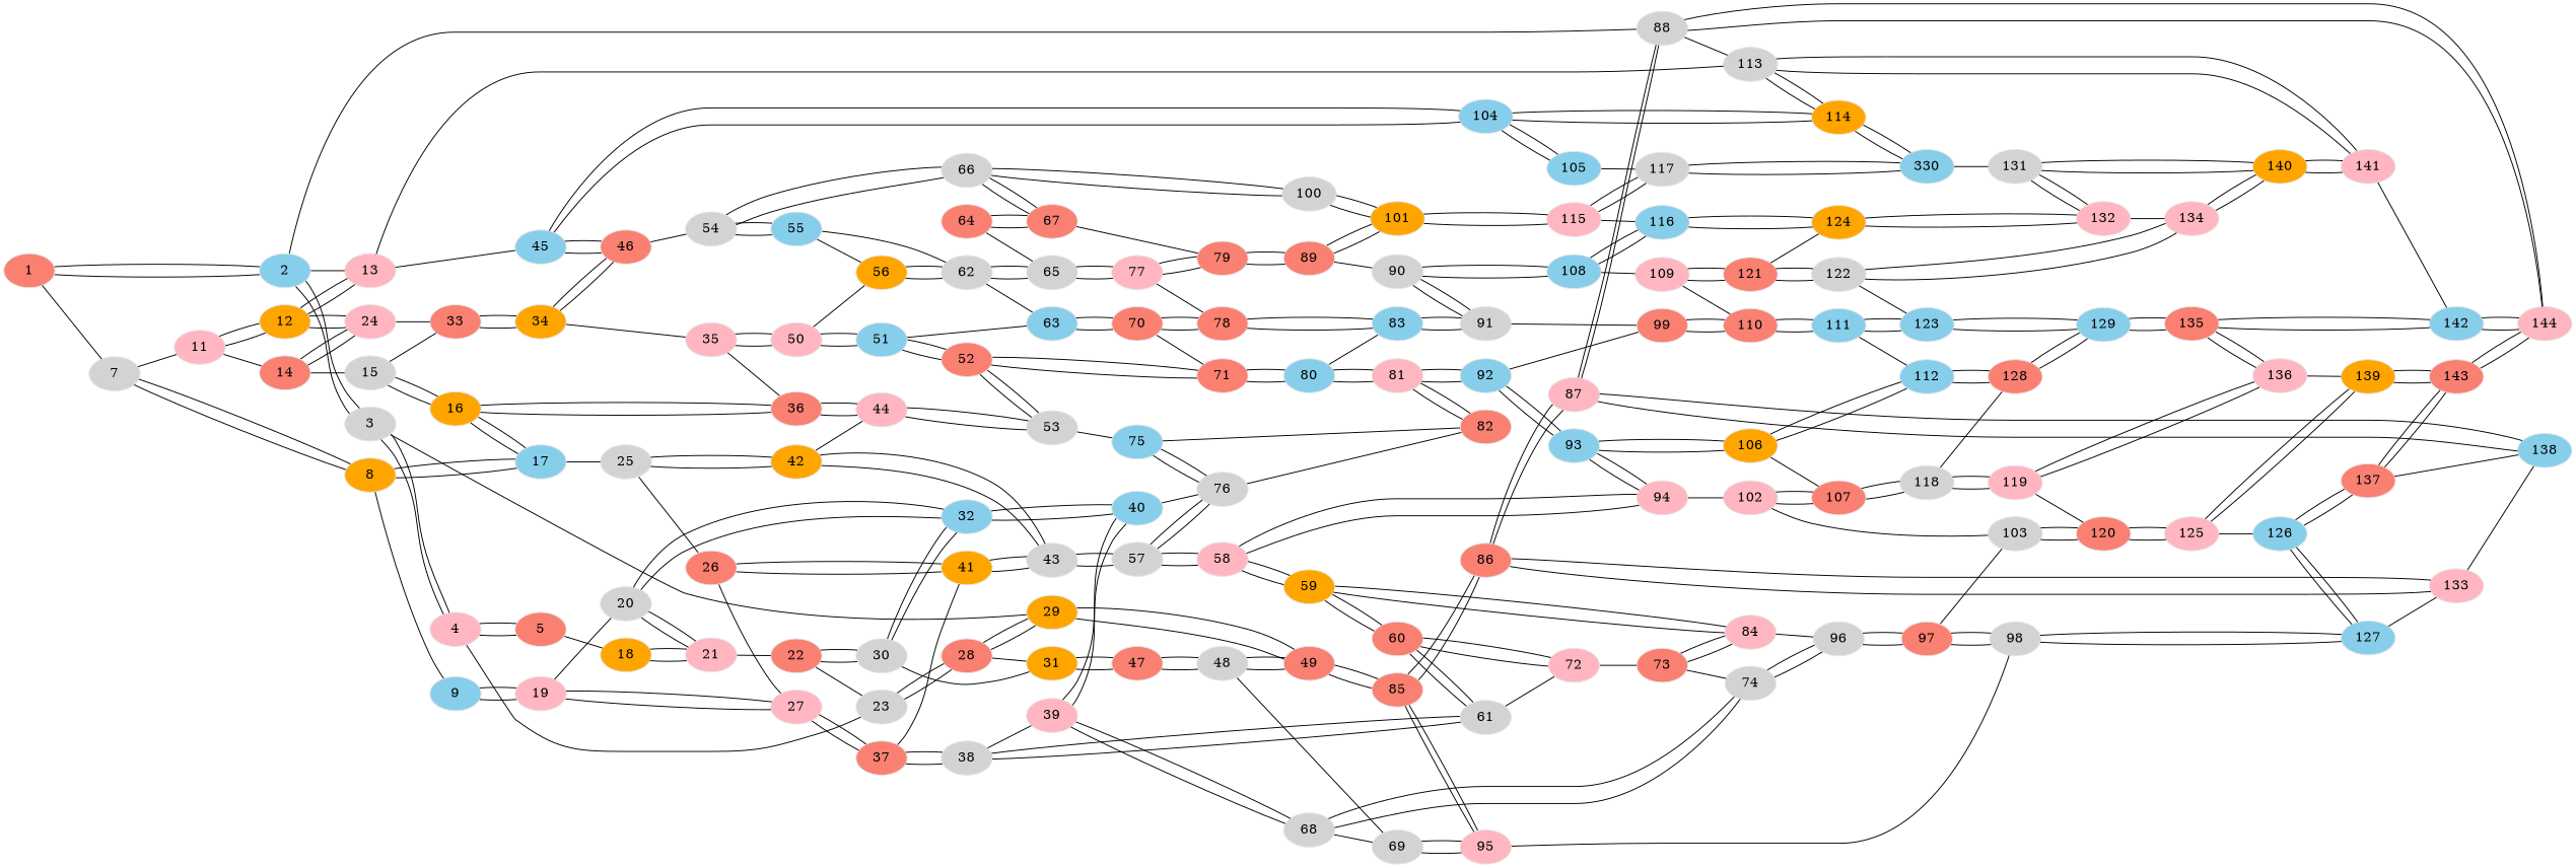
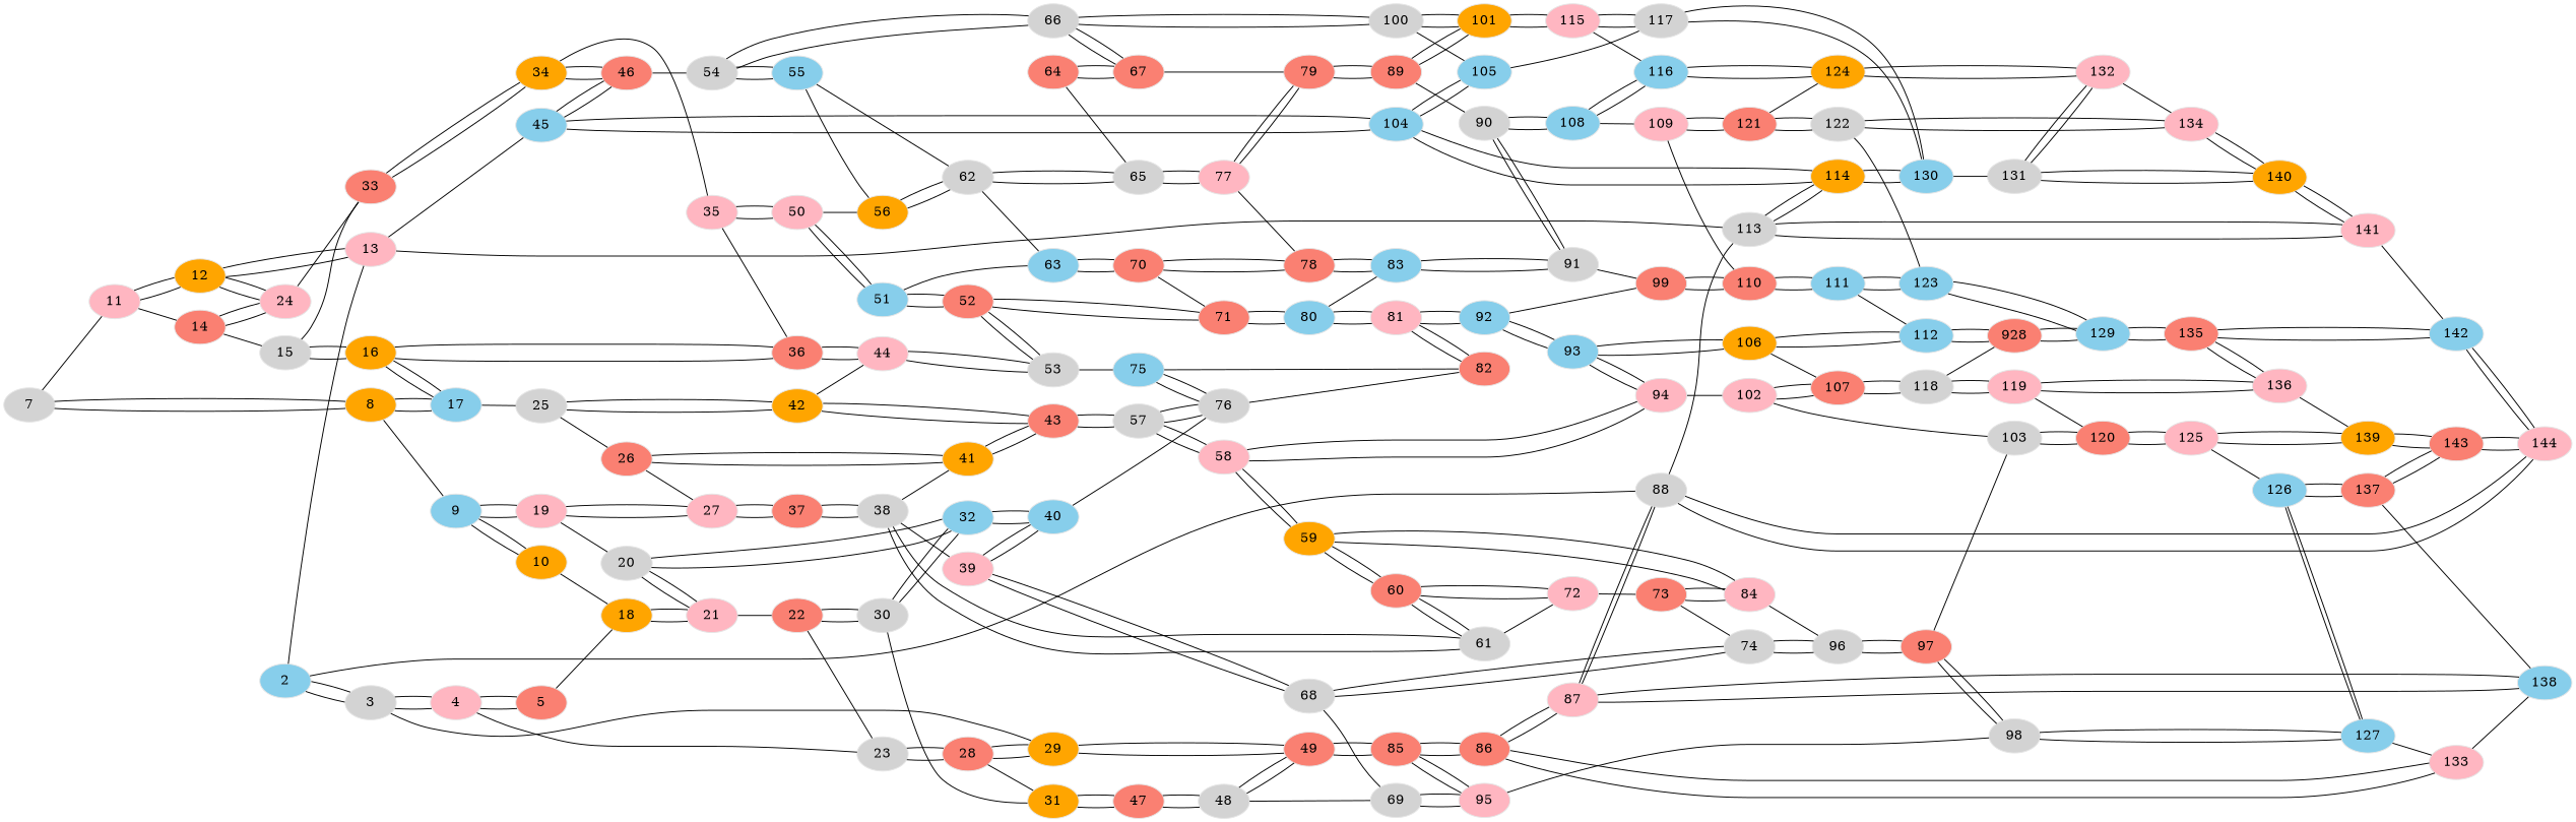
  graph {
    rankdir=LR
    node [color=gray90 fillcolor=salmon style=filled]
    2 [fillcolor=skyblue]
-   1
    7 [fillcolor=lightgrey]
    3 [fillcolor=lightgrey]
    13 [fillcolor=lightpink]
    88 [fillcolor=lightgrey]
    8 [fillcolor=orange]
    11 [fillcolor=lightpink]
    4 [fillcolor=lightpink]
    29 [fillcolor=orange]
    45 [fillcolor=skyblue]
    113 [fillcolor=lightgrey]
    144 [fillcolor=lightpink]
    5
    23 [fillcolor=lightgrey]
    49
    18 [fillcolor=orange]
    28
    21 [fillcolor=lightpink]
+   10 [fillcolor=orange]
    9 [fillcolor=skyblue]
    17 [fillcolor=skyblue]
    12 [fillcolor=orange]
    14
    19 [fillcolor=lightpink]
    25 [fillcolor=lightgrey]
    20 [fillcolor=lightgrey]
    27 [fillcolor=lightpink]
    24 [fillcolor=lightpink]
    15 [fillcolor=lightgrey]
    33
    46
    104 [fillcolor=skyblue]
    114 [fillcolor=orange]
    141 [fillcolor=lightpink]
    16 [fillcolor=orange]
    36
    34 [fillcolor=orange]
    44 [fillcolor=lightpink]
    26
    42 [fillcolor=orange]
    22
    32 [fillcolor=skyblue]
    37
    40 [fillcolor=skyblue]
    30 [fillcolor=lightgrey]
    31 [fillcolor=orange]
    41 [fillcolor=orange]
-   43 [fillcolor=lightgrey]
+   43
    38 [fillcolor=lightgrey]
    47
    85
    48 [fillcolor=lightgrey]
    76 [fillcolor=lightgrey]
    35 [fillcolor=lightpink]
    50 [fillcolor=lightpink]
    54 [fillcolor=lightgrey]
    51 [fillcolor=skyblue]
    56 [fillcolor=orange]
    53 [fillcolor=lightgrey]
    39 [fillcolor=lightpink]
    61 [fillcolor=lightgrey]
    68 [fillcolor=lightgrey]
    72 [fillcolor=lightpink]
    69 [fillcolor=lightgrey]
    74 [fillcolor=lightgrey]
    57 [fillcolor=lightgrey]
    58 [fillcolor=lightpink]
    75 [fillcolor=skyblue]
    105 [fillcolor=skyblue]
    55 [fillcolor=skyblue]
    66 [fillcolor=lightgrey]
    95 [fillcolor=lightpink]
    86
    52
    63 [fillcolor=skyblue]
    62 [fillcolor=lightgrey]
    71
    70
    80 [fillcolor=skyblue]
    82
    67
    100 [fillcolor=lightgrey]
    65 [fillcolor=lightgrey]
    64
    59 [fillcolor=orange]
    94 [fillcolor=lightpink]
    60
    84 [fillcolor=lightpink]
    102 [fillcolor=lightpink]
    96 [fillcolor=lightgrey]
    73
    77 [fillcolor=lightpink]
    78
    79
    101 [fillcolor=orange]
    89
    98 [fillcolor=lightgrey]
    83 [fillcolor=skyblue]
    81 [fillcolor=lightpink]
    97
    91 [fillcolor=lightgrey]
    90 [fillcolor=lightgrey]
    92 [fillcolor=skyblue]
    99
    93 [fillcolor=skyblue]
    87 [fillcolor=lightpink]
    133 [fillcolor=lightpink]
    138 [fillcolor=skyblue]
    108 [fillcolor=skyblue]
    115 [fillcolor=lightpink]
    109 [fillcolor=lightpink]
    116 [fillcolor=skyblue]
    110
    106 [fillcolor=orange]
    107
    112 [fillcolor=skyblue]
    103 [fillcolor=lightgrey]
    127 [fillcolor=skyblue]
    120
    111 [fillcolor=skyblue]
    117 [fillcolor=lightgrey]
    118 [fillcolor=lightgrey]
    125 [fillcolor=lightpink]
-   130 [fillcolor=skyblue label=330]
-   128
+   130 [fillcolor=skyblue]
+   128 [label=928]
    119 [fillcolor=lightpink]
    121
    124 [fillcolor=orange]
    122 [fillcolor=lightgrey]
    123 [fillcolor=skyblue]
    129 [fillcolor=skyblue]
    142 [fillcolor=skyblue]
    131 [fillcolor=lightgrey]
    132 [fillcolor=lightpink]
    136 [fillcolor=lightpink]
    139 [fillcolor=orange]
    126 [fillcolor=skyblue]
    134 [fillcolor=lightpink]
    140 [fillcolor=orange]
    135
    137
    143
    2 -- 3
    2 -- 3
    2 -- 13
    2 -- 88
-   1 -- 2
-   1 -- 2
-   1 -- 7
    7 -- 8
    7 -- 8
    7 -- 11
    3 -- 4
    3 -- 4
    3 -- 29
    13 -- 45
    13 -- 113
    88 -- 113
    88 -- 144
    88 -- 144
    8 -- 9
    8 -- 17
    8 -- 17
    11 -- 12
    11 -- 12
    11 -- 14
    4 -- 5
    4 -- 5
    4 -- 23
    29 -- 49
    29 -- 49
    45 -- 46
    45 -- 46
    45 -- 104
    45 -- 104
    113 -- 114
    113 -- 114
    113 -- 141
    113 -- 141
    5 -- 18
    23 -- 28
    23 -- 28
    49 -- 85
    49 -- 85
    18 -- 21
    18 -- 21
    28 -- 29
    28 -- 29
    28 -- 31
    21 -- 22
+   10 -- 18
+   9 -- 10
+   9 -- 10
    9 -- 19
    9 -- 19
    17 -- 25
    12 -- 13
    12 -- 13
    12 -- 24
    12 -- 24
    14 -- 24
    14 -- 24
    14 -- 15
    19 -- 20
    19 -- 27
    19 -- 27
    25 -- 26
    25 -- 42
    25 -- 42
    20 -- 21
    20 -- 21
    20 -- 32
    20 -- 32
    27 -- 37
    27 -- 37
    24 -- 33
    15 -- 33
    15 -- 16
    15 -- 16
    33 -- 34
    33 -- 34
    46 -- 54
    104 -- 114
    104 -- 114
    104 -- 105
    104 -- 105
    114 -- 130
    114 -- 130
    141 -- 142
    16 -- 17
    16 -- 17
    16 -- 36
    16 -- 36
    36 -- 44
    36 -- 44
    34 -- 46
    34 -- 46
    34 -- 35
    44 -- 53
    44 -- 53
    26 -- 27
    26 -- 41
    26 -- 41
    42 -- 44
    42 -- 43
    42 -- 43
    22 -- 23
    22 -- 30
    22 -- 30
    32 -- 40
    32 -- 40
-   37 -- 41
+   38 -- 41
    37 -- 38
    37 -- 38
    40 -- 76
    30 -- 32
    30 -- 32
    30 -- 31
    31 -- 47
    31 -- 47
    41 -- 43
    41 -- 43
    43 -- 57
    43 -- 57
    38 -- 39
    38 -- 61
    38 -- 61
    47 -- 48
    47 -- 48
    85 -- 95
    85 -- 95
    85 -- 86
    85 -- 86
    48 -- 49
    48 -- 49
    48 -- 69
    76 -- 82
    35 -- 36
    35 -- 50
    35 -- 50
    50 -- 51
    50 -- 51
    50 -- 56
    54 -- 55
    54 -- 55
    54 -- 66
    54 -- 66
    51 -- 52
    51 -- 52
    51 -- 63
    56 -- 62
    56 -- 62
    53 -- 75
    39 -- 40
    39 -- 40
    39 -- 68
    39 -- 68
    61 -- 72
    68 -- 69
    68 -- 74
    68 -- 74
    72 -- 73
    69 -- 95
    69 -- 95
    74 -- 96
    74 -- 96
    57 -- 76
    57 -- 76
    57 -- 58
    57 -- 58
    58 -- 59
    58 -- 59
    58 -- 94
    58 -- 94
    75 -- 76
    75 -- 76
    75 -- 82
    105 -- 117
    55 -- 56
    55 -- 62
    66 -- 67
    66 -- 67
    66 -- 100
    66 -- 100
    95 -- 98
    86 -- 87
    86 -- 87
    86 -- 133
    86 -- 133
    52 -- 53
    52 -- 53
    52 -- 71
    52 -- 71
    63 -- 70
    63 -- 70
    62 -- 63
    62 -- 65
    62 -- 65
    71 -- 80
    71 -- 80
    70 -- 71
    70 -- 78
    70 -- 78
    80 -- 83
    80 -- 81
    80 -- 81
    67 -- 79
+   100 -- 105
    100 -- 101
    100 -- 101
    65 -- 77
    65 -- 77
    64 -- 67
    64 -- 67
    64 -- 65
    59 -- 60
    59 -- 60
    59 -- 84
    59 -- 84
    94 -- 102
    60 -- 61
    60 -- 61
    60 -- 72
    60 -- 72
    84 -- 96
    102 -- 107
    102 -- 107
    102 -- 103
    96 -- 97
    96 -- 97
    73 -- 74
    73 -- 84
    73 -- 84
    77 -- 78
    77 -- 79
    77 -- 79
    78 -- 83
    78 -- 83
    79 -- 89
    79 -- 89
    101 -- 115
    101 -- 115
    89 -- 101
    89 -- 101
    89 -- 90
    98 -- 127
    98 -- 127
    83 -- 91
    83 -- 91
    81 -- 82
    81 -- 82
    81 -- 92
    81 -- 92
    97 -- 98
    97 -- 98
    97 -- 103
    91 -- 99
    90 -- 91
    90 -- 91
    90 -- 108
    90 -- 108
    92 -- 99
    92 -- 93
    92 -- 93
    99 -- 110
    99 -- 110
    93 -- 94
    93 -- 94
    93 -- 106
    93 -- 106
    87 -- 88
    87 -- 88
    87 -- 138
    87 -- 138
    133 -- 138
    108 -- 109
    108 -- 116
    108 -- 116
    115 -- 116
    115 -- 117
    115 -- 117
    109 -- 110
    109 -- 121
    109 -- 121
    116 -- 124
    116 -- 124
    110 -- 111
    110 -- 111
    106 -- 107
    106 -- 112
    106 -- 112
    107 -- 118
    107 -- 118
    112 -- 128
    112 -- 128
    103 -- 120
    103 -- 120
    127 -- 133
    120 -- 125
    120 -- 125
    111 -- 112
    111 -- 123
    111 -- 123
    117 -- 130
    117 -- 130
    118 -- 128
    118 -- 119
    118 -- 119
    125 -- 139
    125 -- 139
    125 -- 126
    130 -- 131
    128 -- 129
    128 -- 129
    119 -- 120
    119 -- 136
    119 -- 136
    121 -- 124
    121 -- 122
    121 -- 122
    124 -- 132
    124 -- 132
    122 -- 123
    122 -- 134
    122 -- 134
    123 -- 129
    123 -- 129
    129 -- 135
    129 -- 135
    142 -- 144
    142 -- 144
    131 -- 132
    131 -- 132
    131 -- 140
    131 -- 140
    132 -- 134
    136 -- 139
    139 -- 143
    139 -- 143
    126 -- 127
    126 -- 127
    126 -- 137
    126 -- 137
    134 -- 140
    134 -- 140
    140 -- 141
    140 -- 141
    135 -- 142
    135 -- 142
    135 -- 136
    135 -- 136
    137 -- 138
    137 -- 143
    137 -- 143
    143 -- 144
    143 -- 144
  }
